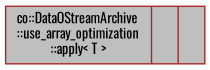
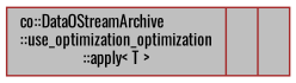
  digraph {
    rankdir=LR
    fontname=Oswald
-   n1 [color=brown fillcolor=grey75 fontcolor=black fontname=Oswald fontsize=10 height=0.2 label="{co::DataOStreamArchive\l::use_array_optimization\l::apply\< T \>\n||}" shape=record style=filled width=0.4]
+   n1 [color=brown fillcolor=grey75 fontcolor=black fontname=Oswald fontsize=10 height=0.2 label="{co::DataOStreamArchive\l::use_optimization_optimization\l::apply\< T \>\n||}" shape=record style=filled width=0.4]
  }
